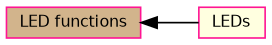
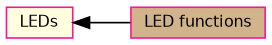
  digraph {
    rankdir=LR
    node [color=deeppink fontname=Helvetica fontsize=10 shape=record style=filled]
    n1 [fillcolor=lightyellow height=0.2 label=LEDs width=0.4]
    n2 [fillcolor=tan fontcolor=black height=0.2 label="LED functions" width=0.4]
-   n2 -> n1 [dir=back fontname=Helvetica fontsize=10 labelfontname=Helvetica labelfontsize=10 shape=plaintext style=solid]
+   n1 -> n2 [dir=back fontname=Helvetica fontsize=10 labelfontname=Helvetica labelfontsize=10 shape=plaintext style=solid]
  }
